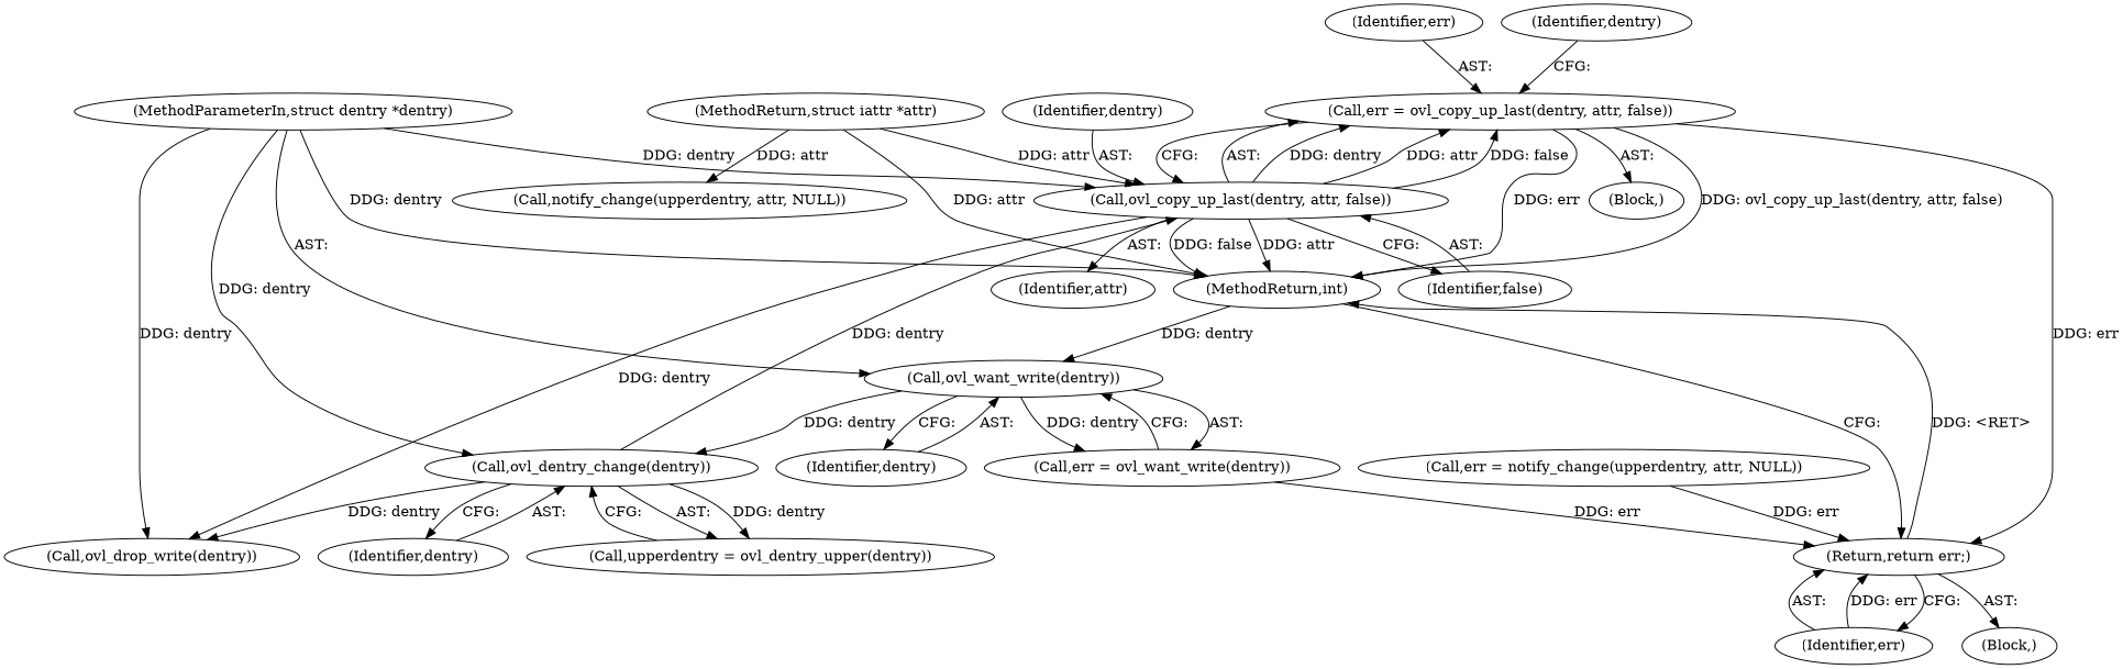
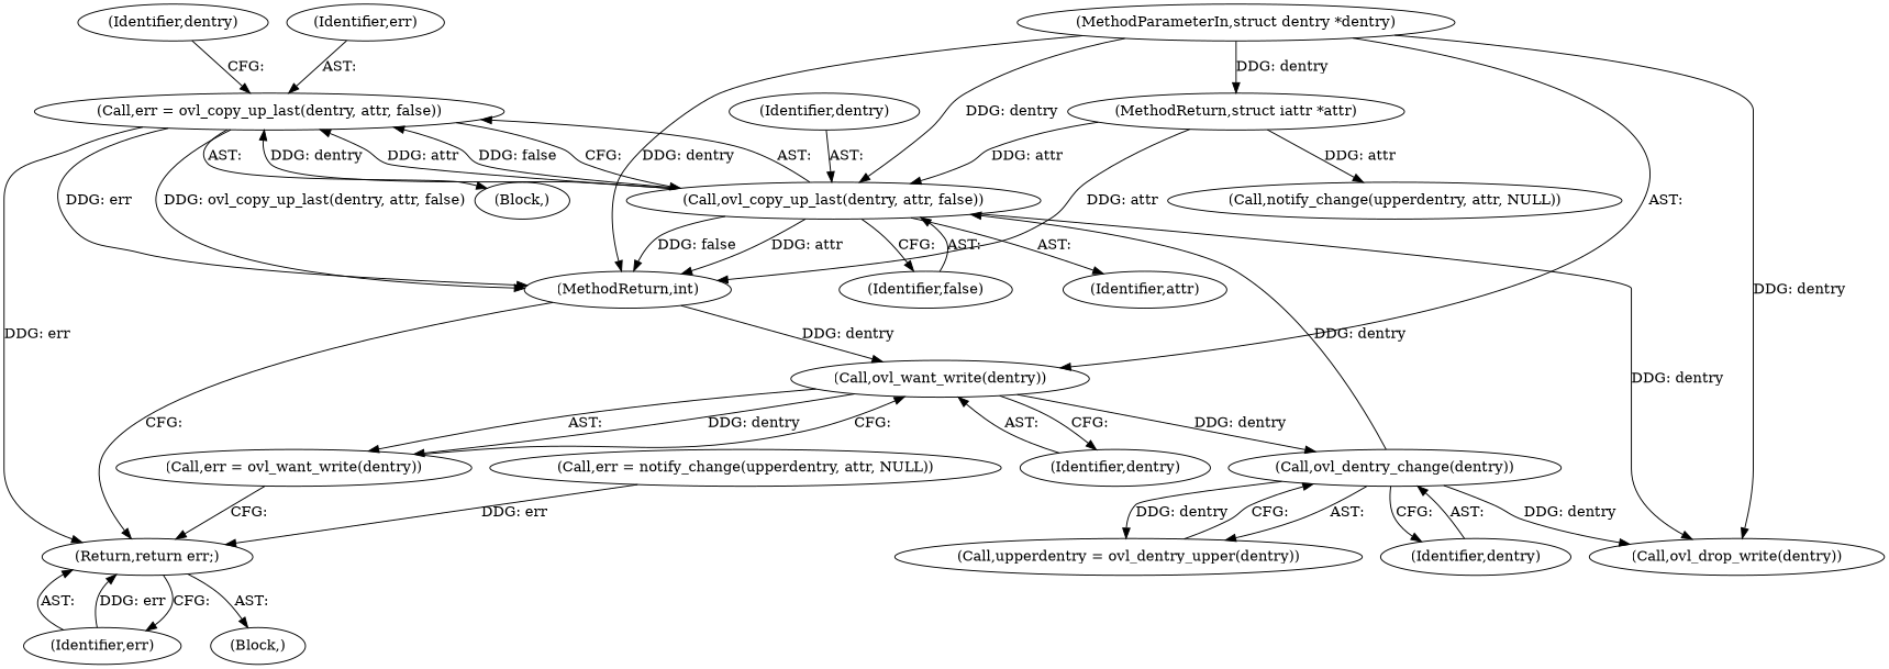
  digraph {
    n1 [label="(Call,err = ovl_copy_up_last(dentry, attr, false))"]
    n2 [label="(Call,ovl_copy_up_last(dentry, attr, false))"]
    n3 [label="(Return,return err;)"]
    n4 [label="(MethodReturn,int)"]
    n5 [label="(Block,)"]
    n6 [label="(Identifier,false)"]
    n7 [label="(Call,ovl_drop_write(dentry))"]
    n8 [label="(Identifier,attr)"]
    n9 [label="(Identifier,err)"]
    n10 [label="(Block,)"]
    n11 [label="(Call,ovl_want_write(dentry))"]
    n12 [label="(Call,ovl_dentry_change(dentry))"]
    n13 [label="(Identifier,dentry)"]
    n14 [label="(Call,upperdentry = ovl_dentry_upper(dentry))"]
    n15 [label="(Identifier,dentry)"]
    n16 [label="(Call,err = ovl_want_write(dentry))"]
    n17 [label="(MethodParameterIn,struct dentry *dentry)"]
    n18 [label="(MethodReturn,struct iattr *attr)"]
    n19 [label="(Call,notify_change(upperdentry, attr, NULL))"]
    n20 [label="(Call,err = notify_change(upperdentry, attr, NULL))"]
    n21 [label="(Identifier,err)"]
    n22 [label="(Identifier,dentry)"]
    n23 [label="(Identifier,dentry)"]
    n1 -> n2 [label="CFG: "]
    n1 -> n3 [label="DDG: err"]
    n1 -> n4 [label="DDG: err"]
    n1 -> n4 [label="DDG: ovl_copy_up_last(dentry, attr, false)"]
    n1 -> n5 [label="AST: "]
    n2 -> n1 [label="AST: "]
    n2 -> n1 [label="DDG: dentry"]
    n2 -> n1 [label="DDG: attr"]
    n2 -> n1 [label="DDG: false"]
    n2 -> n4 [label="DDG: attr"]
    n2 -> n4 [label="DDG: false"]
    n2 -> n6 [label="CFG: "]
    n2 -> n7 [label="DDG: dentry"]
    n2 -> n8 [label="AST: "]
-   n3 -> n4 [label="DDG: <RET>"]
    n3 -> n9 [label="CFG: "]
    n3 -> n10 [label="AST: "]
    n4 -> n3 [label="CFG: "]
    n4 -> n11 [label="DDG: dentry"]
    n6 -> n2 [label="AST: "]
    n9 -> n3 [label="AST: "]
    n9 -> n3 [label="DDG: err"]
    n11 -> n12 [label="DDG: dentry"]
    n11 -> n15 [label="CFG: "]
    n11 -> n16 [label="AST: "]
    n11 -> n16 [label="DDG: dentry"]
    n12 -> n2 [label="DDG: dentry"]
    n12 -> n7 [label="DDG: dentry"]
    n12 -> n13 [label="CFG: "]
    n12 -> n14 [label="AST: "]
    n12 -> n14 [label="DDG: dentry"]
    n13 -> n12 [label="AST: "]
    n14 -> n12 [label="CFG: "]
    n15 -> n11 [label="AST: "]
-   n16 -> n3 [label="DDG: err"]
+   n16 -> n3 [label="CFG: "]
    n16 -> n11 [label="CFG: "]
    n17 -> n2 [label="DDG: dentry"]
    n17 -> n4 [label="DDG: dentry"]
    n17 -> n7 [label="DDG: dentry"]
    n17 -> n11 [label="AST: "]
-   n17 -> n12 [label="DDG: dentry"]
+   n17 -> n18 [label="DDG: dentry"]
    n18 -> n2 [label="DDG: attr"]
    n18 -> n4 [label="DDG: attr"]
    n18 -> n19 [label="DDG: attr"]
    n20 -> n3 [label="DDG: err"]
    n21 -> n1 [label="AST: "]
    n22 -> n1 [label="CFG: "]
    n23 -> n2 [label="AST: "]
  }
